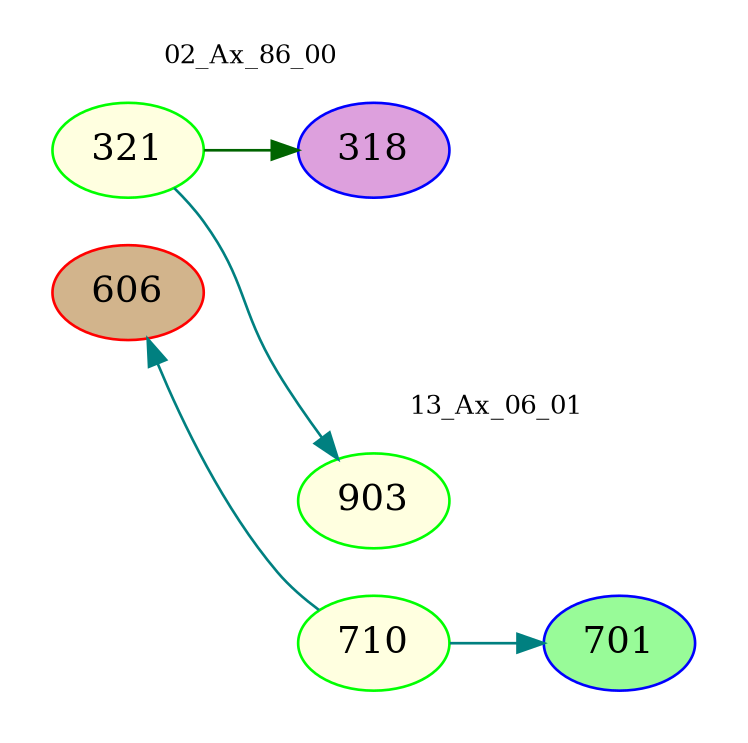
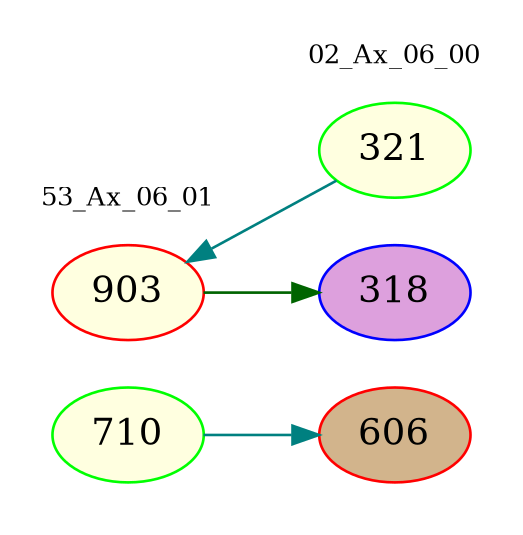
  digraph {
    rankdir=LR
    node [color=green fillcolor=lightyellow style=filled]
    edge [color=teal]
    n1 [label=321]
    n2 [color=blue fillcolor=plum label=318]
    n3 [color=red fillcolor=tan label=606]
    n4 [label=710]
-   n5 [color=blue fillcolor=palegreen label=701]
-   n6 [label=903]
+   n6 [color=red label=903]
    subgraph cluster_1 {
      color=white
      fontsize=10
-     label="02_Ax_86_00"
+     label="02_Ax_06_00"
      n1
      n2
      n3
    }
    subgraph cluster_2 {
      color=white
      fontsize=10
-     label="13_Ax_06_01"
+     label="53_Ax_06_01"
      n4
-     n5
      n6
    }
-   n1 -> n2 [color=darkgreen]
+   n6 -> n2 [color=darkgreen]
    n1 -> n6
    n4 -> n3
-   n4 -> n5
  }
